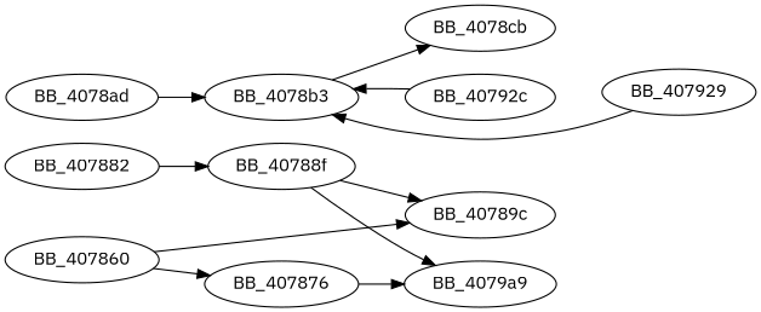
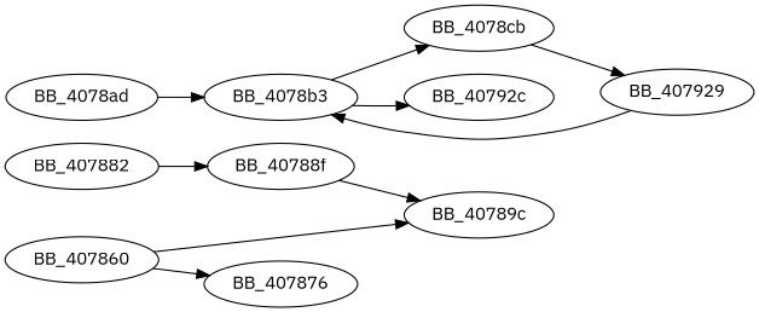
  digraph {
    fontname="IBM Plex Sans"
    rankdir=LR
    node [fontname="IBM Plex Sans"]
    edge [fontname="IBM Plex Sans"]
    BB_407860
    BB_407876
    BB_40789c
-   BB_4079a9
    BB_407882
    BB_40788f
    BB_4078ad
    BB_4078b3
    BB_4078cb
    BB_40792c
    BB_407929
    BB_407860 -> BB_407876
    BB_407860 -> BB_40789c
-   BB_407876 -> BB_4079a9
    BB_407882 -> BB_40788f
    BB_40788f -> BB_40789c
-   BB_40788f -> BB_4079a9
    BB_4078ad -> BB_4078b3
    BB_4078b3 -> BB_4078cb
-   BB_40792c -> BB_4078b3
+   BB_4078b3 -> BB_40792c
+   BB_4078cb -> BB_407929
    BB_407929 -> BB_4078b3
  }
